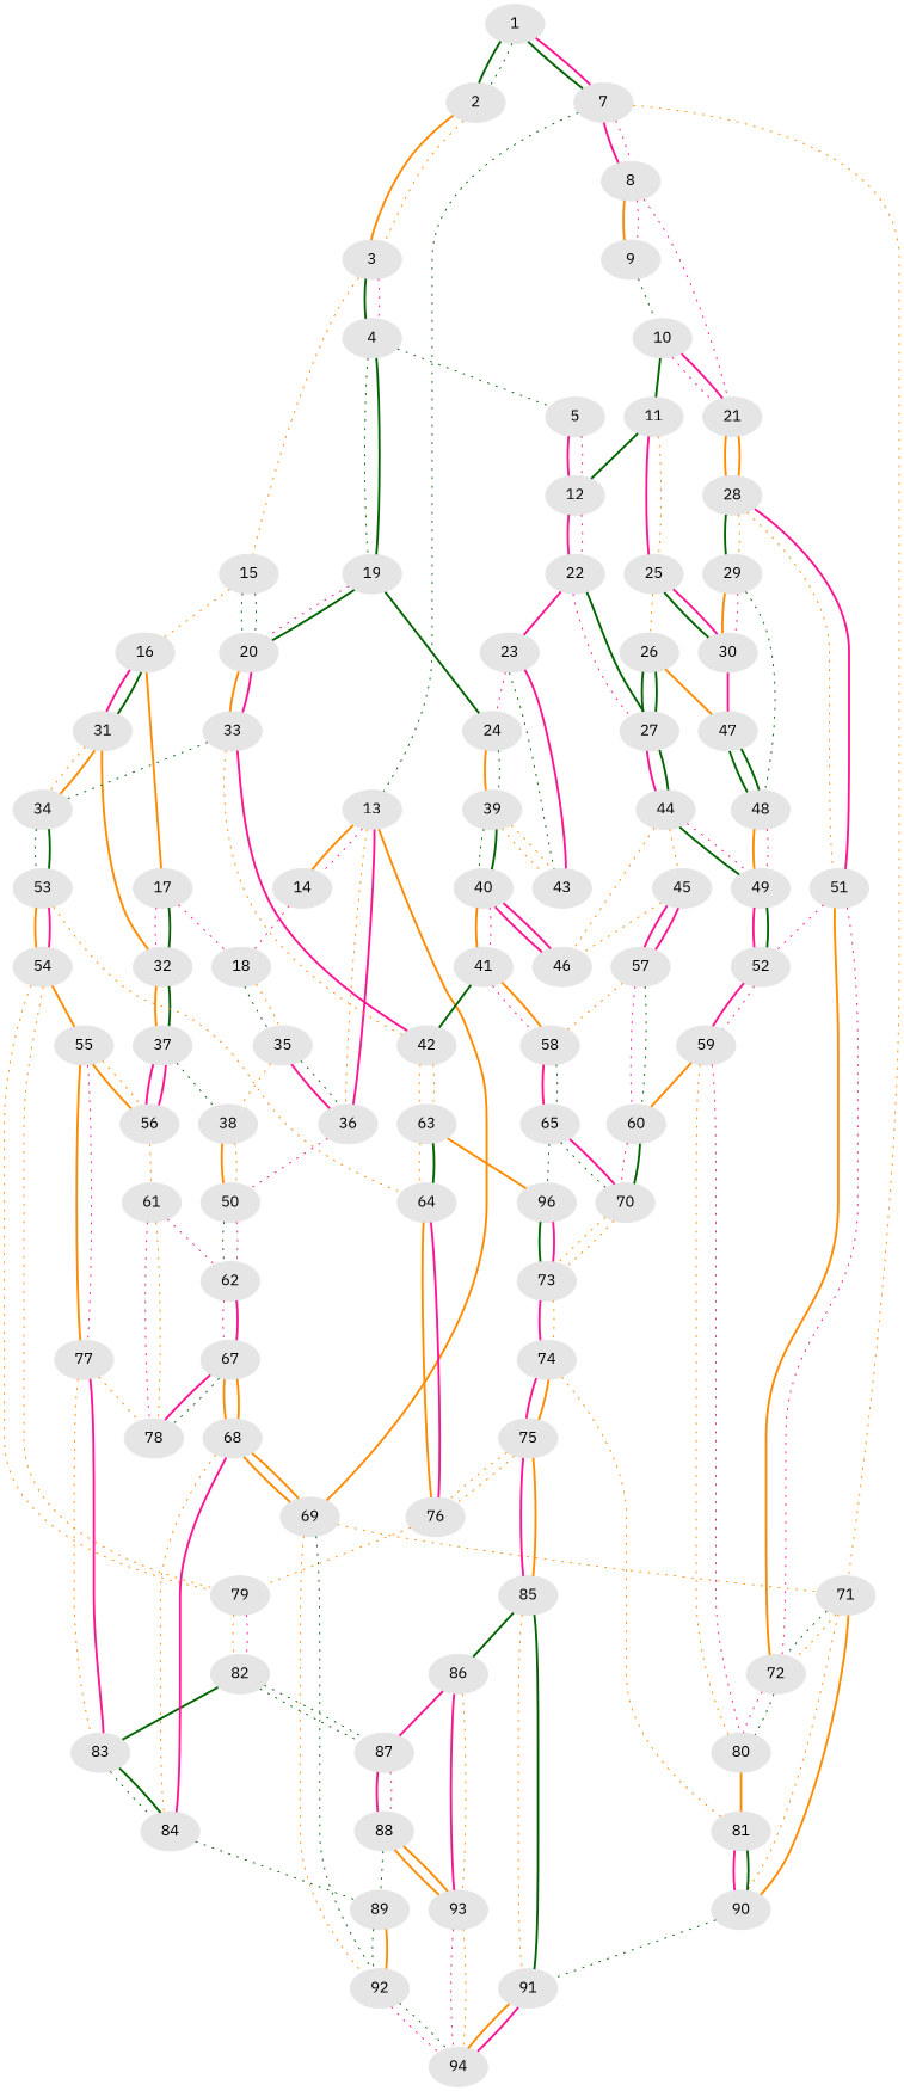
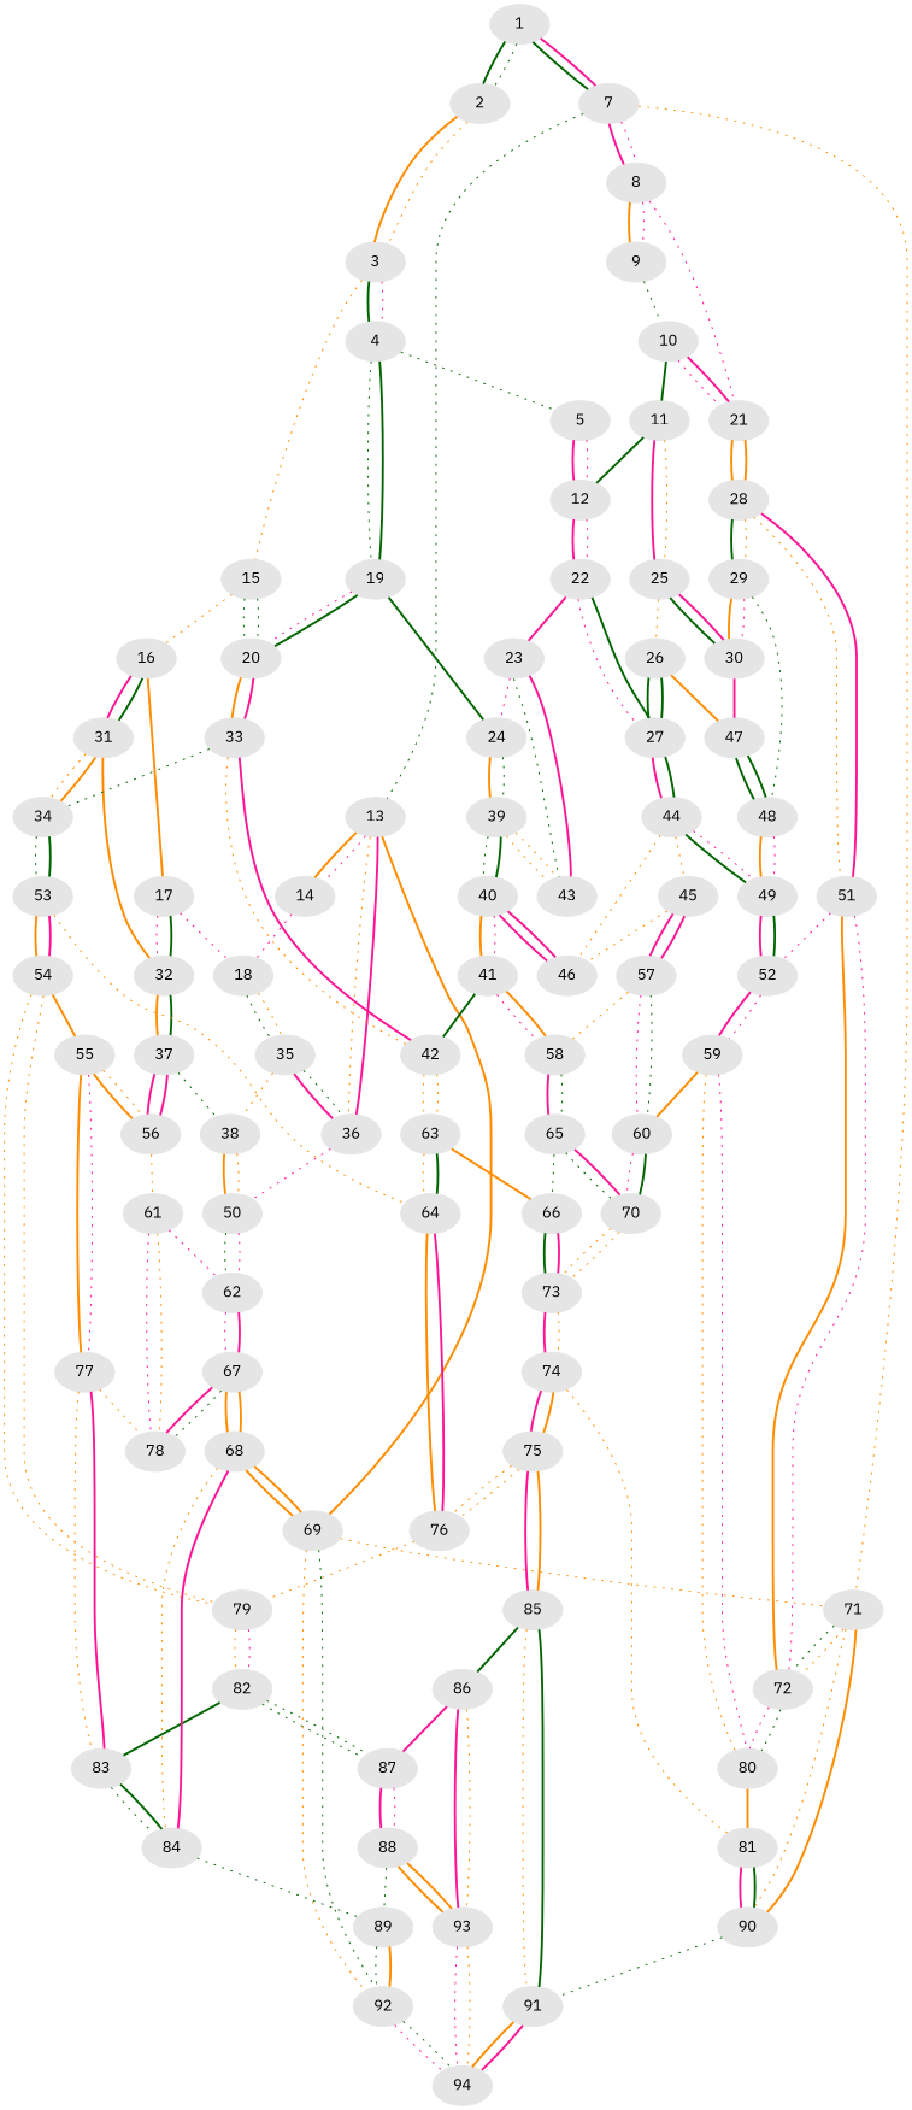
  graph {
    fontname="IBM Plex Sans"
    node [color=gray90 fontname="IBM Plex Sans" style=filled]
    edge [color=darkorange fontname="IBM Plex Sans" style=dotted]
    1
    2
    7
    3
    8
    13
    71
    4
    15
    5
    19
    16
    20
    12
    24
    22
    9
    10
    21
    14
    36
    69
    72
    90
    28
    11
    25
    26
    30
    23
    27
    18
    50
    92
    35
    17
    31
    33
    32
    34
    37
    38
    39
    42
    29
    51
    43
    44
    40
    47
    48
    46
    45
    49
    52
    53
    56
    63
    54
    64
    62
    61
    41
    58
    65
-   66 [label=96]
+   66
    57
    60
    59
    67
    80
    55
    79
    76
    77
    82
    78
    83
    70
    81
    73
    68
    74
    84
    89
    94
    91
    75
    85
    86
    87
    88
    93
    1 -- 2 [color=darkgreen style=bold]
    1 -- 2 [color=darkgreen]
    1 -- 7 [color=darkgreen style=bold]
    1 -- 7 [color=deeppink style=bold]
    2 -- 3 [style=bold]
    2 -- 3
    7 -- 8 [color=deeppink style=bold]
    7 -- 8 [color=deeppink]
    7 -- 13 [color=darkgreen]
    7 -- 71
    3 -- 4 [color=darkgreen style=bold]
    3 -- 4 [color=deeppink]
    3 -- 15
    8 -- 9 [style=bold]
    8 -- 9 [color=deeppink]
    8 -- 21 [color=deeppink]
    13 -- 14 [style=bold]
    13 -- 14 [color=deeppink]
    13 -- 36
    13 -- 36 [color=deeppink style=bold]
    13 -- 69 [style=bold]
    71 -- 72 [color=darkgreen]
    71 -- 72
    71 -- 90
    71 -- 90 [style=bold]
    4 -- 5 [color=darkgreen]
    4 -- 19 [color=darkgreen]
    4 -- 19 [color=darkgreen style=bold]
    15 -- 16
    15 -- 20 [color=darkgreen]
    15 -- 20 [color=darkgreen]
    5 -- 12 [color=deeppink style=bold]
    5 -- 12 [color=deeppink]
    19 -- 20 [color=deeppink]
    19 -- 20 [color=darkgreen style=bold]
    19 -- 24 [color=darkgreen style=bold]
    16 -- 17 [style=bold]
    16 -- 31 [color=deeppink style=bold]
    16 -- 31 [color=darkgreen style=bold]
    20 -- 33 [style=bold]
    20 -- 33 [color=deeppink style=bold]
    12 -- 22 [color=deeppink style=bold]
    12 -- 22 [color=deeppink]
    24 -- 39 [style=bold]
    24 -- 39 [color=darkgreen]
    22 -- 23 [color=deeppink style=bold]
    22 -- 27 [color=deeppink]
    22 -- 27 [color=darkgreen style=bold]
    9 -- 10 [color=darkgreen]
    10 -- 21 [color=deeppink]
    10 -- 21 [color=deeppink style=bold]
    10 -- 11 [color=darkgreen style=bold]
    21 -- 28 [style=bold]
    21 -- 28 [style=bold]
    14 -- 18 [color=deeppink]
    36 -- 50 [color=deeppink]
    69 -- 71
    69 -- 92
    69 -- 92 [color=darkgreen]
    72 -- 80 [color=deeppink]
    72 -- 80 [color=darkgreen]
    90 -- 91 [color=darkgreen]
    28 -- 29 [color=darkgreen style=bold]
    28 -- 29
    28 -- 51
    28 -- 51 [color=deeppink style=bold]
    11 -- 12 [color=darkgreen style=bold]
    11 -- 25 [color=deeppink style=bold]
    11 -- 25
    25 -- 26
    25 -- 30 [color=darkgreen style=bold]
    25 -- 30 [color=deeppink style=bold]
    26 -- 27 [color=darkgreen style=bold]
    26 -- 27 [color=darkgreen style=bold]
    26 -- 47 [style=bold]
    30 -- 47 [color=deeppink style=bold]
    23 -- 24 [color=deeppink]
    23 -- 43 [color=darkgreen]
    23 -- 43 [color=deeppink style=bold]
    27 -- 44 [color=deeppink style=bold]
    27 -- 44 [color=darkgreen style=bold]
    18 -- 35 [color=darkgreen]
    18 -- 35
    50 -- 62 [color=darkgreen]
    50 -- 62 [color=deeppink]
    92 -- 94 [color=deeppink]
    92 -- 94 [color=darkgreen]
    35 -- 36 [color=deeppink style=bold]
    35 -- 36 [color=darkgreen]
    35 -- 38
    17 -- 18 [color=deeppink]
    17 -- 32 [color=deeppink]
    17 -- 32 [color=darkgreen style=bold]
    31 -- 32 [style=bold]
    31 -- 34
    31 -- 34 [style=bold]
    33 -- 34 [color=darkgreen]
    33 -- 42
    33 -- 42 [color=deeppink style=bold]
    32 -- 37 [style=bold]
    32 -- 37 [color=darkgreen style=bold]
    34 -- 53 [color=darkgreen]
    34 -- 53 [color=darkgreen style=bold]
    37 -- 38 [color=darkgreen]
    37 -- 56 [color=deeppink style=bold]
    37 -- 56 [color=deeppink style=bold]
    38 -- 50 [style=bold]
    38 -- 50
    39 -- 43
    39 -- 43
    39 -- 40 [color=darkgreen]
    39 -- 40 [color=darkgreen style=bold]
    42 -- 63
    42 -- 63
    29 -- 30 [style=bold]
    29 -- 30 [color=deeppink]
    29 -- 48 [color=darkgreen]
    51 -- 72 [style=bold]
    51 -- 72 [color=deeppink]
    51 -- 52 [color=deeppink]
    44 -- 46
    44 -- 45
    44 -- 49 [color=darkgreen style=bold]
    44 -- 49 [color=deeppink]
    40 -- 46 [color=deeppink style=bold]
    40 -- 46 [color=deeppink style=bold]
    40 -- 41 [style=bold]
    40 -- 41 [color=deeppink]
    47 -- 48 [color=darkgreen style=bold]
    47 -- 48 [color=darkgreen style=bold]
    48 -- 49 [style=bold]
    48 -- 49 [color=deeppink]
    45 -- 46
    45 -- 57 [color=deeppink style=bold]
    45 -- 57 [color=deeppink style=bold]
    49 -- 52 [color=deeppink style=bold]
    49 -- 52 [color=darkgreen style=bold]
    52 -- 59 [color=deeppink style=bold]
    52 -- 59 [color=deeppink]
    53 -- 54 [style=bold]
    53 -- 54 [color=deeppink style=bold]
    53 -- 64
    56 -- 61
    63 -- 64
    63 -- 64 [color=darkgreen style=bold]
    63 -- 66 [style=bold]
    54 -- 55 [style=bold]
    54 -- 79
    54 -- 79
    64 -- 76 [style=bold]
    64 -- 76 [color=deeppink style=bold]
    62 -- 67 [color=deeppink]
    62 -- 67 [color=deeppink style=bold]
    61 -- 62 [color=deeppink]
    61 -- 78 [color=deeppink]
    61 -- 78
    41 -- 42 [color=darkgreen style=bold]
    41 -- 58 [color=deeppink]
    41 -- 58 [style=bold]
    58 -- 65 [color=deeppink style=bold]
    58 -- 65 [color=darkgreen]
    65 -- 66 [color=darkgreen]
    65 -- 70 [color=darkgreen]
    65 -- 70 [color=deeppink style=bold]
    66 -- 73 [color=darkgreen style=bold]
    66 -- 73 [color=deeppink style=bold]
    57 -- 58
    57 -- 60 [color=deeppink]
    57 -- 60 [color=darkgreen]
    60 -- 70 [color=deeppink]
    60 -- 70 [color=darkgreen style=bold]
    59 -- 60 [style=bold]
    59 -- 80
    59 -- 80 [color=deeppink]
    67 -- 78 [color=deeppink style=bold]
    67 -- 78 [color=darkgreen]
    67 -- 68 [style=bold]
    67 -- 68 [style=bold]
    80 -- 81 [style=bold]
    55 -- 56 [style=bold]
    55 -- 56
    55 -- 77 [style=bold]
    55 -- 77 [color=deeppink]
    79 -- 82
    79 -- 82 [color=deeppink]
    76 -- 79
    77 -- 78
    77 -- 83
    77 -- 83 [color=deeppink style=bold]
    82 -- 83 [color=darkgreen style=bold]
    82 -- 87 [color=darkgreen]
    82 -- 87 [color=darkgreen]
    83 -- 84 [color=darkgreen]
    83 -- 84 [color=darkgreen style=bold]
    70 -- 73
    70 -- 73
    81 -- 90 [color=deeppink style=bold]
    81 -- 90 [color=darkgreen style=bold]
    73 -- 74 [color=deeppink style=bold]
    73 -- 74
    68 -- 69 [style=bold]
    68 -- 69 [style=bold]
    68 -- 84
    68 -- 84 [color=deeppink style=bold]
    74 -- 81
    74 -- 75 [color=deeppink style=bold]
    74 -- 75 [style=bold]
    84 -- 89 [color=darkgreen]
    89 -- 92 [color=darkgreen]
    89 -- 92 [style=bold]
    91 -- 94 [style=bold]
    91 -- 94 [color=deeppink style=bold]
    75 -- 76
    75 -- 76
    75 -- 85 [color=deeppink style=bold]
    75 -- 85 [style=bold]
    85 -- 91
    85 -- 91 [color=darkgreen style=bold]
    85 -- 86 [color=darkgreen style=bold]
    86 -- 87 [color=deeppink style=bold]
    86 -- 93 [color=deeppink style=bold]
    86 -- 93
    87 -- 88 [color=deeppink style=bold]
    87 -- 88 [color=deeppink]
    88 -- 89 [color=darkgreen]
    88 -- 93 [style=bold]
    88 -- 93 [style=bold]
    93 -- 94 [color=deeppink]
    93 -- 94
  }
